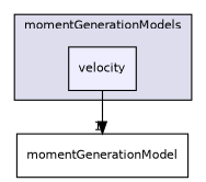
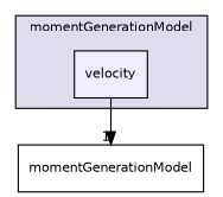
  digraph {
    compound=true
    node [fontname=Helvetica fontsize=10 shape=box]
    n1 [fillcolor="#eeeeff" label=velocity pencolor=black style=filled]
    n2 [label=momentGenerationModel]
    subgraph cluster_1 {
      bgcolor="#ddddee"
      fontname=Helvetica
      fontsize=10
-     label=momentGenerationModels
+     label=momentGenerationModel
      pencolor=black
      n1
    }
    n1 -> n2 [headlabel=1 labeldistance=1.5 labelfontname=Helvetica labelfontsize=10]
  }
